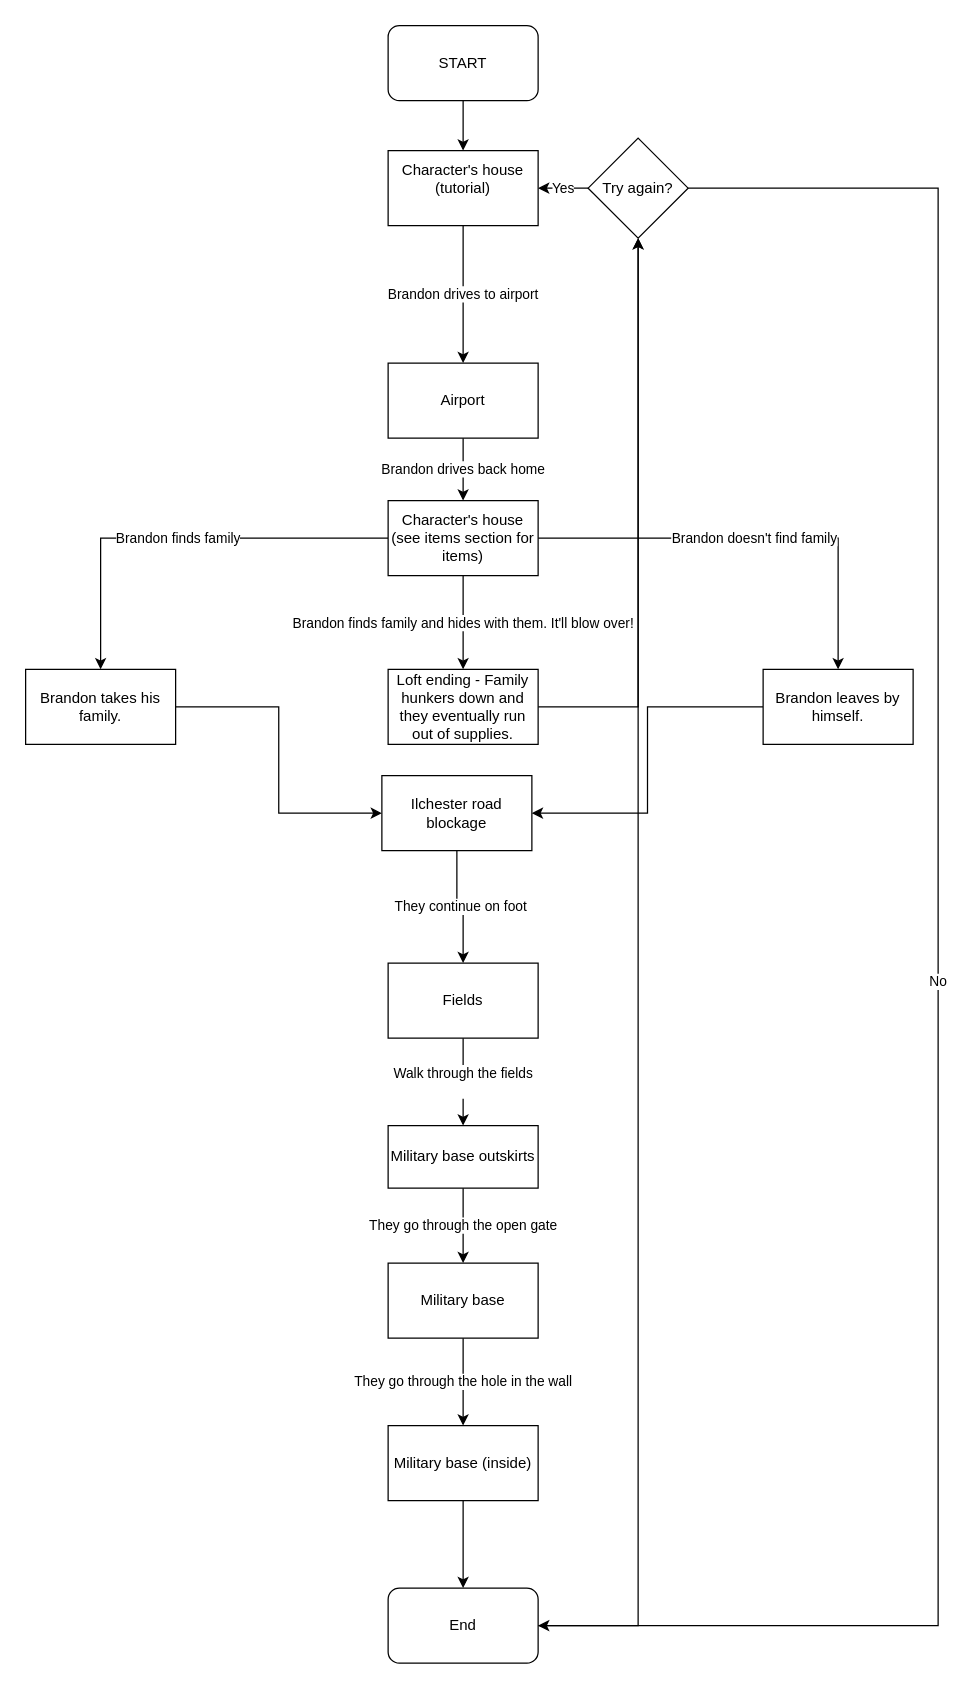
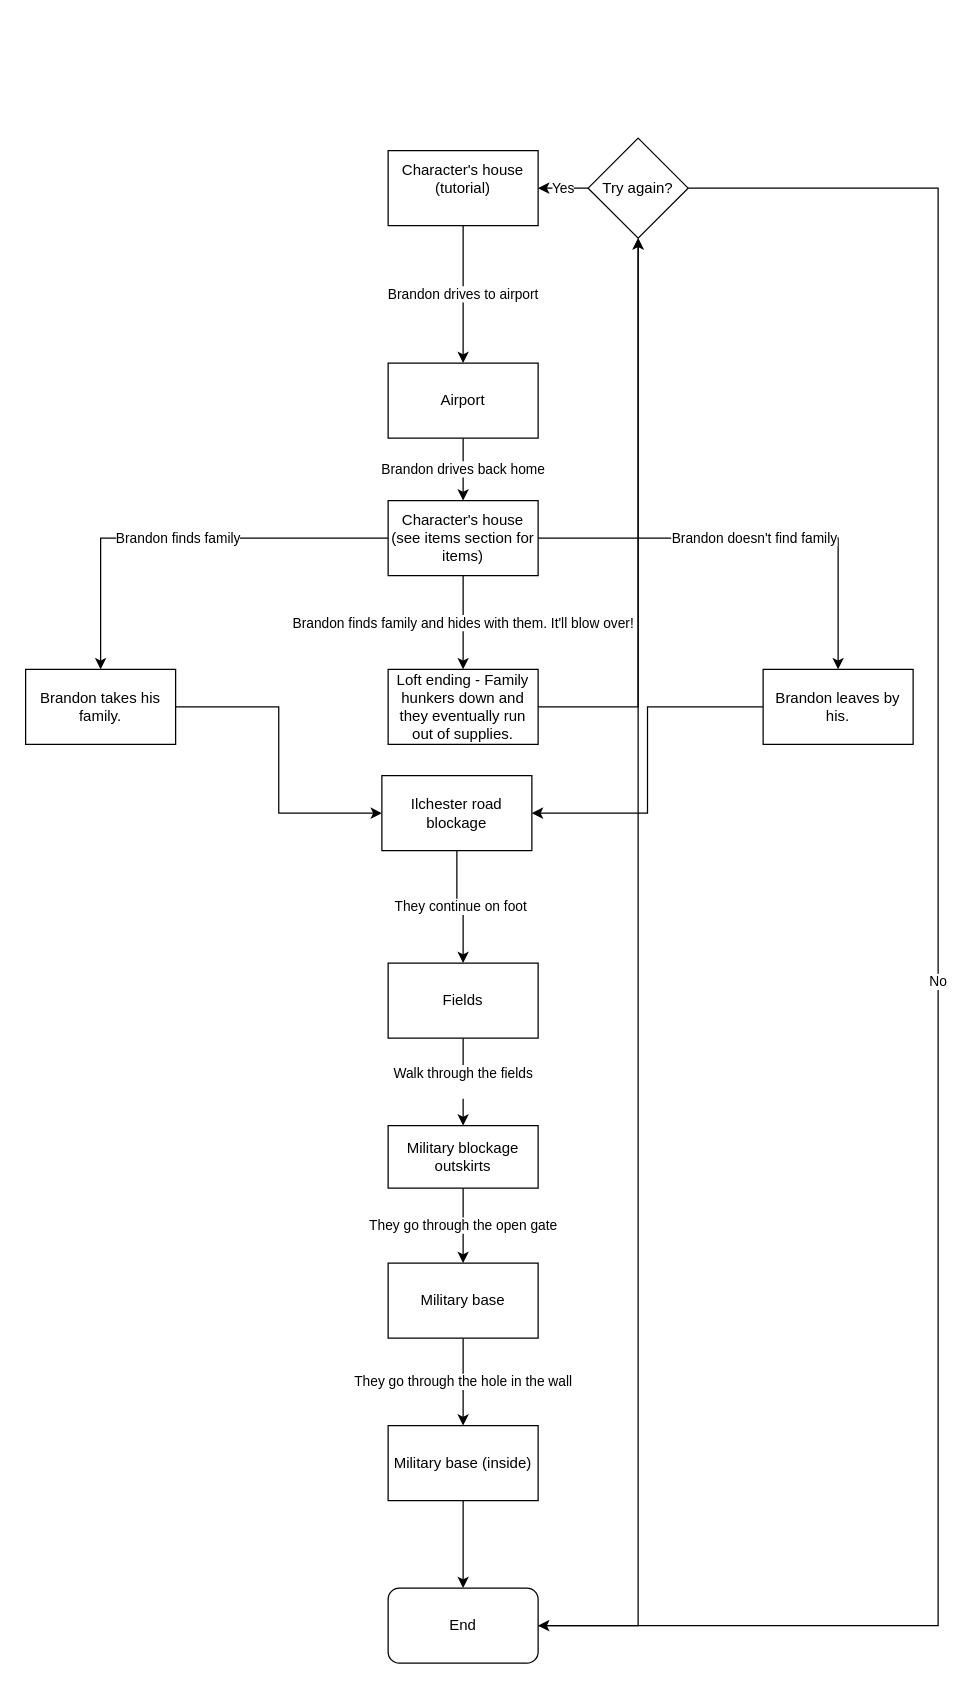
  <mxCell id="0" />
  <mxCell id="1" parent="0" />
- <mxCell id="2" value="" style="edgeStyle=orthogonalEdgeStyle;rounded=0;orthogonalLoop=1;jettySize=auto;html=1;" edge="1" parent="1" source="3" target="5"><mxGeometry relative="1" as="geometry" /></mxCell>
- <mxCell id="3" value="START" style="rounded=1;whiteSpace=wrap;html=1;" vertex="1" parent="1"><mxGeometry x="310" width="120" height="60" as="geometry" y="20" /></mxCell>
  <mxCell id="4" value="Brandon drives to airport" style="edgeStyle=orthogonalEdgeStyle;rounded=0;orthogonalLoop=1;jettySize=auto;html=1;" edge="1" parent="1" source="5" target="7"><mxGeometry relative="1" as="geometry" /></mxCell>
  <mxCell id="5" value="Character's house (tutorial)&lt;div&gt;&lt;br&gt;&lt;/div&gt;" style="rounded=0;whiteSpace=wrap;html=1;" vertex="1" parent="1"><mxGeometry x="310" y="120" width="120" height="60" as="geometry" /></mxCell>
  <mxCell id="6" value="Brandon drives back home" style="edgeStyle=orthogonalEdgeStyle;rounded=0;orthogonalLoop=1;jettySize=auto;html=1;" edge="1" parent="1" source="7" target="11"><mxGeometry relative="1" as="geometry" /></mxCell>
  <mxCell id="7" value="Airport" style="rounded=0;whiteSpace=wrap;html=1;" vertex="1" parent="1"><mxGeometry x="310" y="290" width="120" height="60" as="geometry" /></mxCell>
  <mxCell id="8" value="Brandon doesn't find family" style="edgeStyle=orthogonalEdgeStyle;rounded=0;orthogonalLoop=1;jettySize=auto;html=1;exitX=1;exitY=0.5;exitDx=0;exitDy=0;" edge="1" parent="1" source="11" target="13"><mxGeometry relative="1" as="geometry" /></mxCell>
  <mxCell id="9" value="Brandon finds family" style="edgeStyle=orthogonalEdgeStyle;rounded=0;orthogonalLoop=1;jettySize=auto;html=1;entryX=0.5;entryY=0;entryDx=0;entryDy=0;exitX=0;exitY=0.5;exitDx=0;exitDy=0;" edge="1" parent="1" source="11" target="15"><mxGeometry relative="1" as="geometry" /></mxCell>
  <mxCell id="10" value="Brandon finds family and hides with them. It'll blow over!" style="edgeStyle=orthogonalEdgeStyle;rounded=0;orthogonalLoop=1;jettySize=auto;html=1;" edge="1" parent="1" source="11" target="17"><mxGeometry relative="1" as="geometry" /></mxCell>
  <mxCell id="11" value="Character's house (see items section for items)" style="rounded=0;whiteSpace=wrap;html=1;" vertex="1" parent="1"><mxGeometry x="310" y="400" width="120" height="60" as="geometry" /></mxCell>
  <mxCell id="12" style="edgeStyle=orthogonalEdgeStyle;rounded=0;orthogonalLoop=1;jettySize=auto;html=1;entryX=1;entryY=0.5;entryDx=0;entryDy=0;" edge="1" parent="1" source="13" target="19"><mxGeometry relative="1" as="geometry" /></mxCell>
- <mxCell id="13" value="Brandon leaves by himself." style="rounded=0;whiteSpace=wrap;html=1;" vertex="1" parent="1"><mxGeometry x="610" y="535" width="120" height="60" as="geometry" /></mxCell>
+ <mxCell id="13" value="Brandon leaves by his." style="rounded=0;whiteSpace=wrap;html=1;" vertex="1" parent="1"><mxGeometry x="610" y="535" width="120" height="60" as="geometry" /></mxCell>
  <mxCell id="14" style="edgeStyle=orthogonalEdgeStyle;rounded=0;orthogonalLoop=1;jettySize=auto;html=1;entryX=0;entryY=0.5;entryDx=0;entryDy=0;" edge="1" parent="1" source="15" target="19"><mxGeometry relative="1" as="geometry" /></mxCell>
  <mxCell id="15" value="Brandon takes his family." style="rounded=0;whiteSpace=wrap;html=1;" vertex="1" parent="1"><mxGeometry x="20" y="535" width="120" height="60" as="geometry" /></mxCell>
  <mxCell id="16" style="edgeStyle=orthogonalEdgeStyle;rounded=0;orthogonalLoop=1;jettySize=auto;html=1;entryX=0.5;entryY=1;entryDx=0;entryDy=0;" edge="1" parent="1" source="17" target="26"><mxGeometry relative="1" as="geometry"><Array as="points"><mxPoint x="510" y="565" /></Array></mxGeometry></mxCell>
  <mxCell id="17" value="Loft ending - Family hunkers down and they eventually run out of supplies." style="rounded=0;whiteSpace=wrap;html=1;" vertex="1" parent="1"><mxGeometry x="310" y="535" width="120" height="60" as="geometry" /></mxCell>
  <mxCell id="18" value="They continue on foot" style="edgeStyle=orthogonalEdgeStyle;rounded=0;orthogonalLoop=1;jettySize=auto;html=1;" edge="1" parent="1" source="19" target="21"><mxGeometry relative="1" as="geometry" /></mxCell>
  <mxCell id="19" value="Ilchester road blockage" style="rounded=0;whiteSpace=wrap;html=1;" vertex="1" parent="1"><mxGeometry x="305" y="620" width="120" height="60" as="geometry" /></mxCell>
  <mxCell id="20" value="Walk through the fields&lt;div&gt;&lt;br&gt;&lt;/div&gt;" style="edgeStyle=orthogonalEdgeStyle;rounded=0;orthogonalLoop=1;jettySize=auto;html=1;" edge="1" parent="1" source="21" target="23"><mxGeometry relative="1" as="geometry" /></mxCell>
  <mxCell id="21" value="Fields" style="rounded=0;whiteSpace=wrap;html=1;" vertex="1" parent="1"><mxGeometry x="310" y="770" width="120" height="60" as="geometry" /></mxCell>
  <mxCell id="22" value="They go through the open gate" style="edgeStyle=orthogonalEdgeStyle;rounded=0;orthogonalLoop=1;jettySize=auto;html=1;" edge="1" parent="1" source="23" target="30"><mxGeometry relative="1" as="geometry" /></mxCell>
- <mxCell id="23" value="Military base outskirts" style="rounded=0;whiteSpace=wrap;html=1;" vertex="1" parent="1"><mxGeometry x="310" y="900" width="120" height="50" as="geometry" /></mxCell>
+ <mxCell id="23" value="Military blockage outskirts" style="rounded=0;whiteSpace=wrap;html=1;" vertex="1" parent="1"><mxGeometry x="310" y="900" width="120" height="50" as="geometry" /></mxCell>
  <mxCell id="24" value="Yes" style="edgeStyle=orthogonalEdgeStyle;rounded=0;orthogonalLoop=1;jettySize=auto;html=1;" edge="1" parent="1" source="26" target="5"><mxGeometry relative="1" as="geometry" /></mxCell>
  <mxCell id="25" value="No" style="edgeStyle=orthogonalEdgeStyle;rounded=0;orthogonalLoop=1;jettySize=auto;html=1;exitX=1;exitY=0.5;exitDx=0;exitDy=0;" edge="1" parent="1" source="26" target="28"><mxGeometry relative="1" as="geometry"><Array as="points"><mxPoint x="750" y="150" /><mxPoint x="750" y="1300" /></Array></mxGeometry></mxCell>
  <mxCell id="26" value="Try again?" style="rhombus;whiteSpace=wrap;html=1;" vertex="1" parent="1"><mxGeometry x="470" y="110" width="80" height="80" as="geometry" /></mxCell>
  <mxCell id="27" style="edgeStyle=orthogonalEdgeStyle;rounded=0;orthogonalLoop=1;jettySize=auto;html=1;entryX=0.5;entryY=1;entryDx=0;entryDy=0;" edge="1" parent="1" source="28" target="26"><mxGeometry relative="1" as="geometry" /></mxCell>
  <mxCell id="28" value="End" style="rounded=1;whiteSpace=wrap;html=1;" vertex="1" parent="1"><mxGeometry x="310" y="1270" width="120" height="60" as="geometry" /></mxCell>
  <mxCell id="29" value="They go through the hole in the wall" style="edgeStyle=orthogonalEdgeStyle;rounded=0;orthogonalLoop=1;jettySize=auto;html=1;" edge="1" parent="1" source="30" target="32"><mxGeometry relative="1" as="geometry" /></mxCell>
  <mxCell id="30" value="Military base" style="rounded=0;whiteSpace=wrap;html=1;" vertex="1" parent="1"><mxGeometry x="310" y="1010" width="120" height="60" as="geometry" /></mxCell>
  <mxCell id="31" value="" style="edgeStyle=orthogonalEdgeStyle;rounded=0;orthogonalLoop=1;jettySize=auto;html=1;" edge="1" parent="1" source="32" target="28"><mxGeometry relative="1" as="geometry" /></mxCell>
  <mxCell id="32" value="Military base (inside)" style="rounded=0;whiteSpace=wrap;html=1;" vertex="1" parent="1"><mxGeometry x="310" y="1140" width="120" height="60" as="geometry" /></mxCell>
